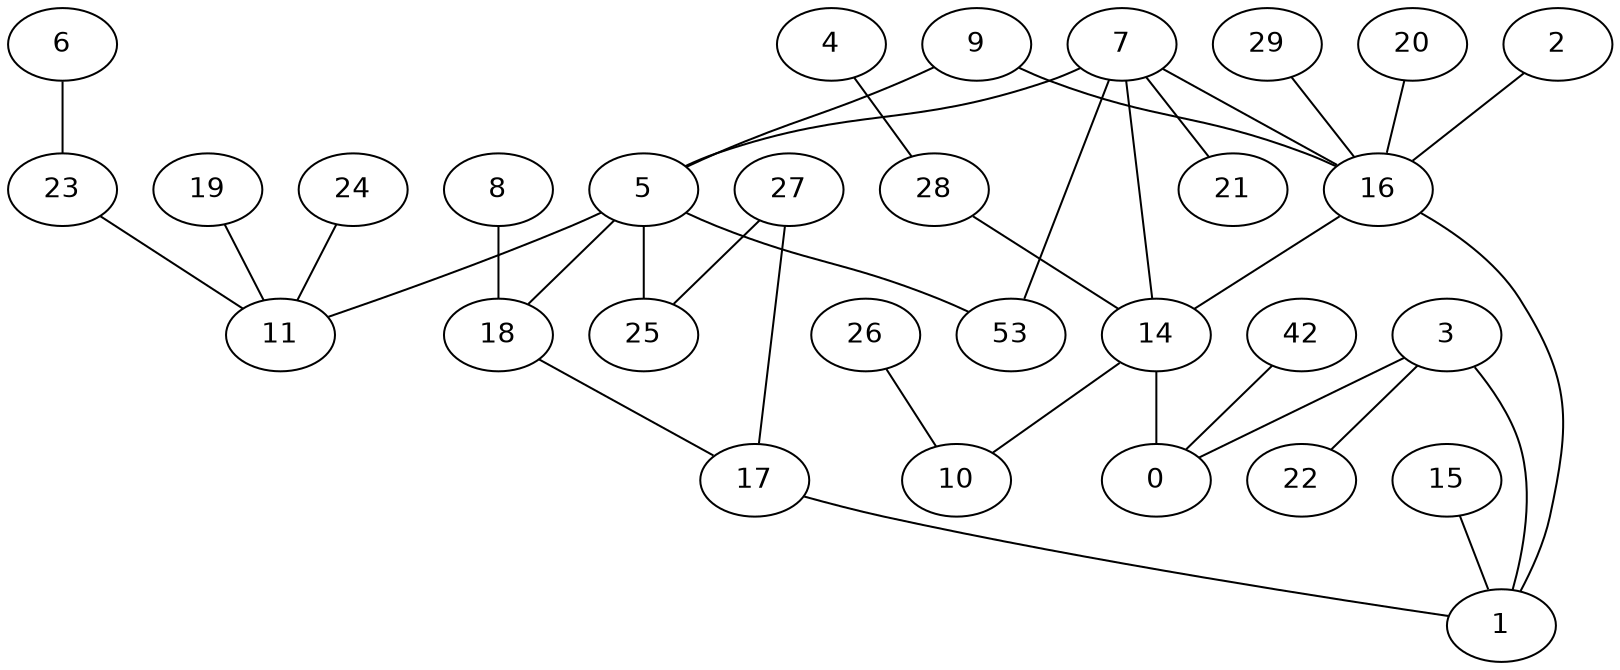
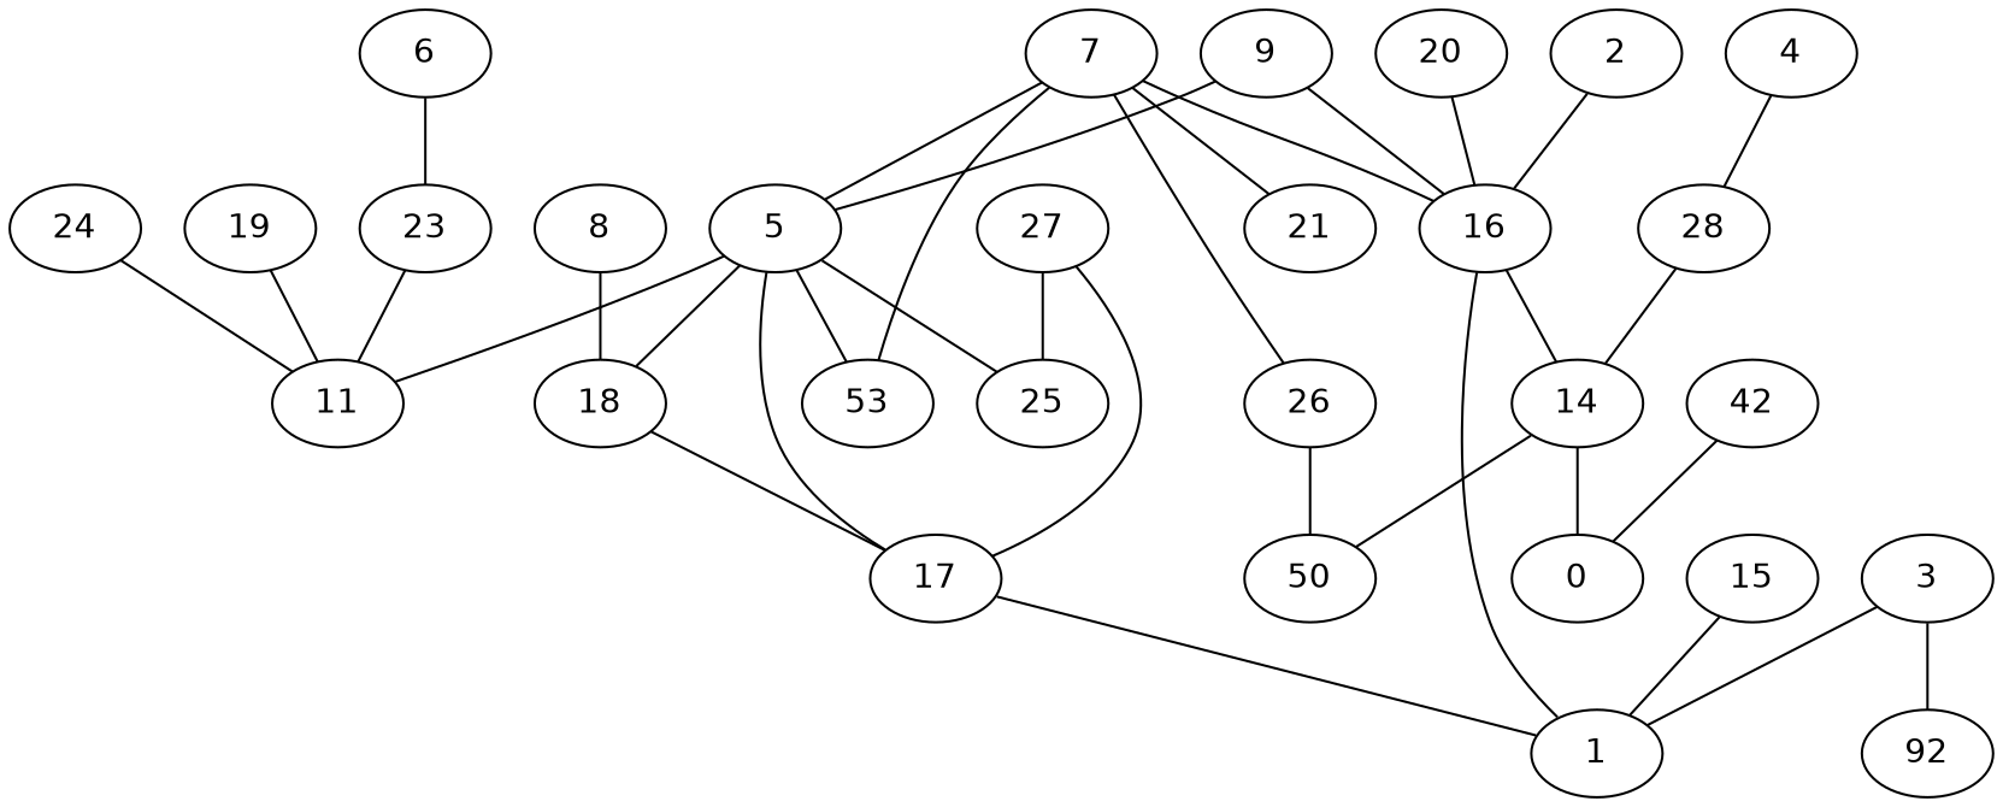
  digraph {
    fontname="DejaVu Sans"
    node [fontname="DejaVu Sans"]
    edge [color=black dir=none fontname="DejaVu Sans"]
-   29
    16
    1
    14
-   22
+   22 [label=92]
    9
    5
-   10
+   10 [label=50]
    0
    20
    25
    11
    18
    17
    n15 [label=53]
    28
    n17 [label=42]
    15
    2
    24
    19
    3
    6
    23
    8
    27
    7
    26
    21
    4
    subgraph sub_1 {
-     29
      16
      1
      14
      22
      9
      5
      10
      0
      20
      25
      11
      18
      17
      n15
      28
      n17
      15
      2
      24
      19
      3
      6
      23
      8
      27
      7
      26
      21
      4
    }
-   29 -> 16
    16 -> 1
    16 -> 14
    14 -> 10
    14 -> 0
    9 -> 16
    9 -> 5
    5 -> 25
    5 -> 11
    5 -> 18
+   5 -> 17
    5 -> n15
    20 -> 16
    18 -> 17
    17 -> 1
    28 -> 14
    n17 -> 0
    15 -> 1
    2 -> 16
    24 -> 11
    19 -> 11
    3 -> 1
    3 -> 22
-   3 -> 0
    6 -> 23
    23 -> 11
    8 -> 18
    27 -> 25
    27 -> 17
    7 -> 16
    7 -> 5
    7 -> n15
-   7 -> 14
+   7 -> 26
    7 -> 21
    26 -> 10
    4 -> 28
  }
